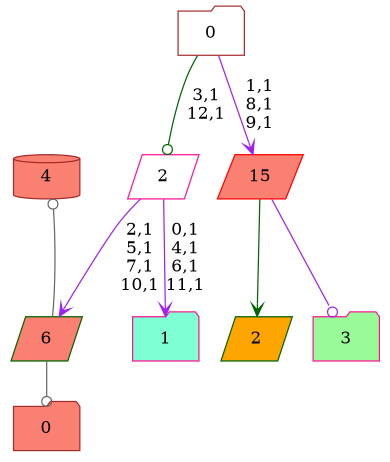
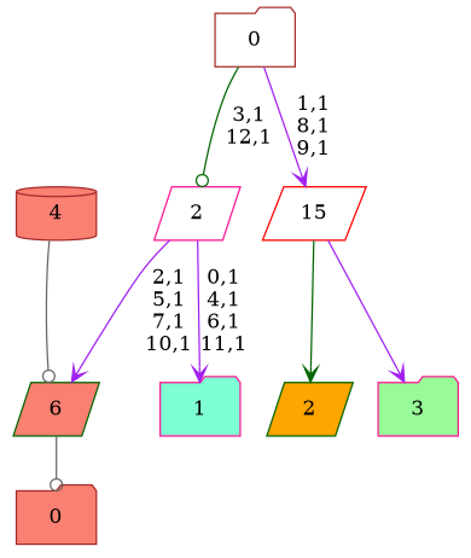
  digraph {
    node [color=brown fillcolor=salmon shape=folder style=filled]
    edge [arrowhead=vee color=purple]
    n1 [label=4 shape=cylinder]
    n2 [color=deeppink fillcolor=palegreen label=3]
    n3 [color=darkgreen fillcolor=orange label=2 shape=parallelogram]
-   15 [color=red shape=parallelogram]
+   15 [color=red fillcolor=white shape=parallelogram]
    n5 [color=deeppink fillcolor=aquamarine label=1]
    n6 [label=0]
    6 [color=darkgreen shape=parallelogram]
    2 [color=deeppink fillcolor=white shape=parallelogram]
    0 [fillcolor=white]
-   15 -> n2 [arrowhead=odot]
+   15 -> n2
    15 -> n3 [color=darkgreen]
-   6 -> n1 [arrowhead=odot color=gray40]
+   n1 -> 6 [arrowhead=odot color=gray40]
    6 -> n6 [arrowhead=odot color=gray40]
    2 -> n5 [label="0,1\n4,1\n6,1\n11,1"]
    2 -> 6 [label="2,1\n5,1\n7,1\n10,1"]
    0 -> 15 [label="1,1\n8,1\n9,1"]
    0 -> 2 [arrowhead=odot color=darkgreen label="3,1\n12,1"]
  }
